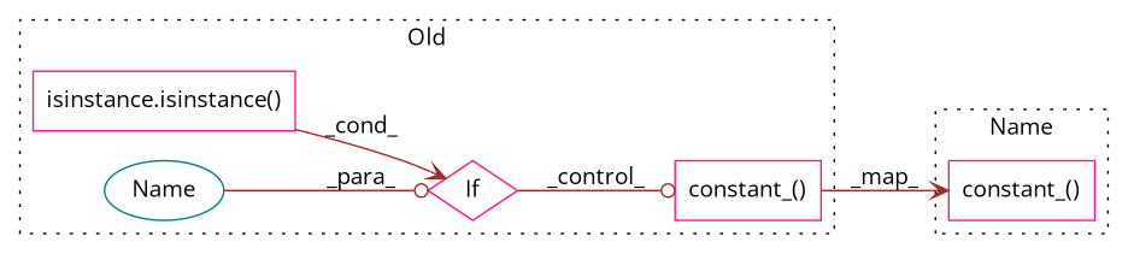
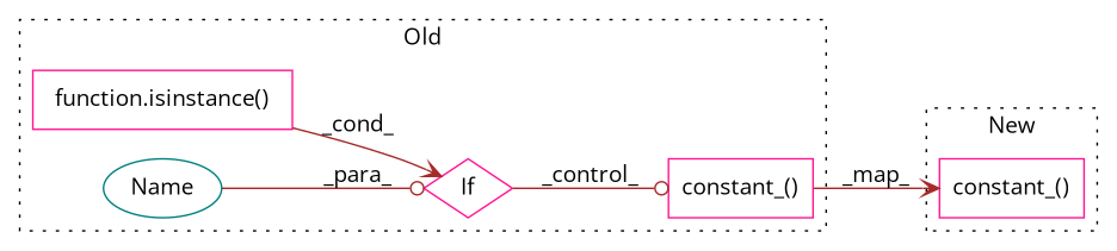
  digraph {
    fontname="Open Sans"
    rankdir=LR
    node [a=75 color=deeppink fontname="Open Sans" l="18,1" shape=box]
    edge [arrowhead=vee color=brown fontname="Open Sans"]
    n1 [label="constant_()" s="3746,3773"]
    n2 [a=96 l="3,19" label=If s="3640,3666" shape=diamond]
-   n3 [l="11,1" label="isinstance.isinstance()" s="3647,3665"]
+   n3 [l="11,1" label="function.isinstance()" s="3647,3665"]
    n4 [a=87 color=teal l=1 label=Name s=3658 shape=ellipse]
    n5 [label="constant_()" s="3467,3494"]
    subgraph cluster_1 {
      label=Old
      style=dotted
      n1
      n2
      n3
      n4
    }
    subgraph cluster_2 {
-     label=Name
+     label=New
      style=dotted
      n5
    }
    n1 -> n5 [label=_map_]
    n2 -> n1 [arrowhead=odot label=_control_]
    n3 -> n2 [label=_cond_]
    n4 -> n2 [arrowhead=odot label=_para_]
  }
